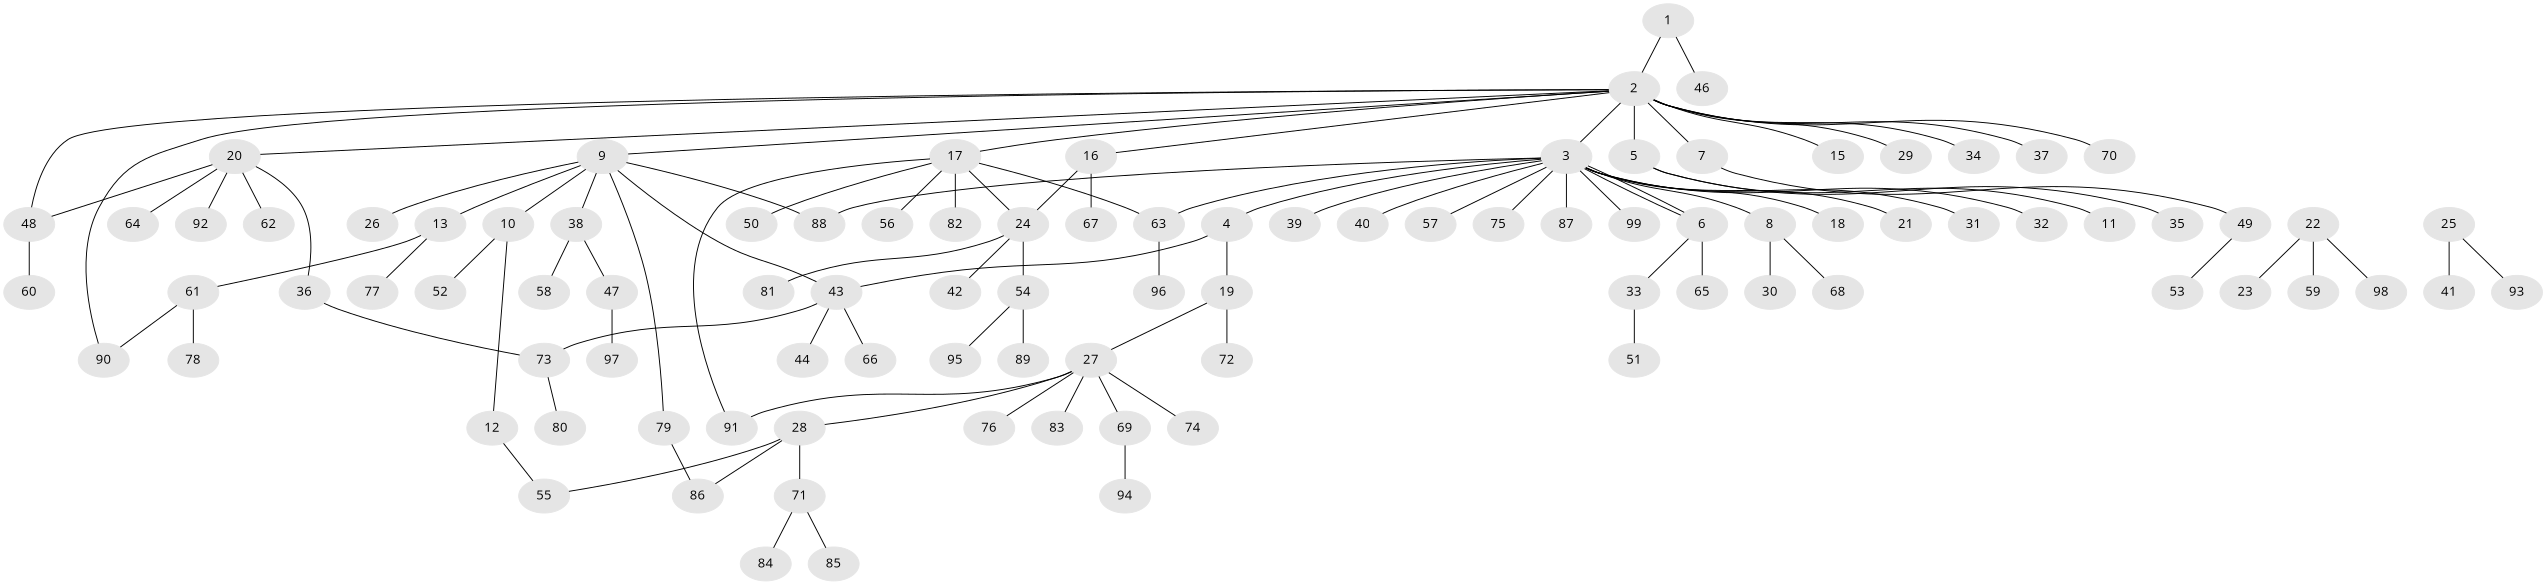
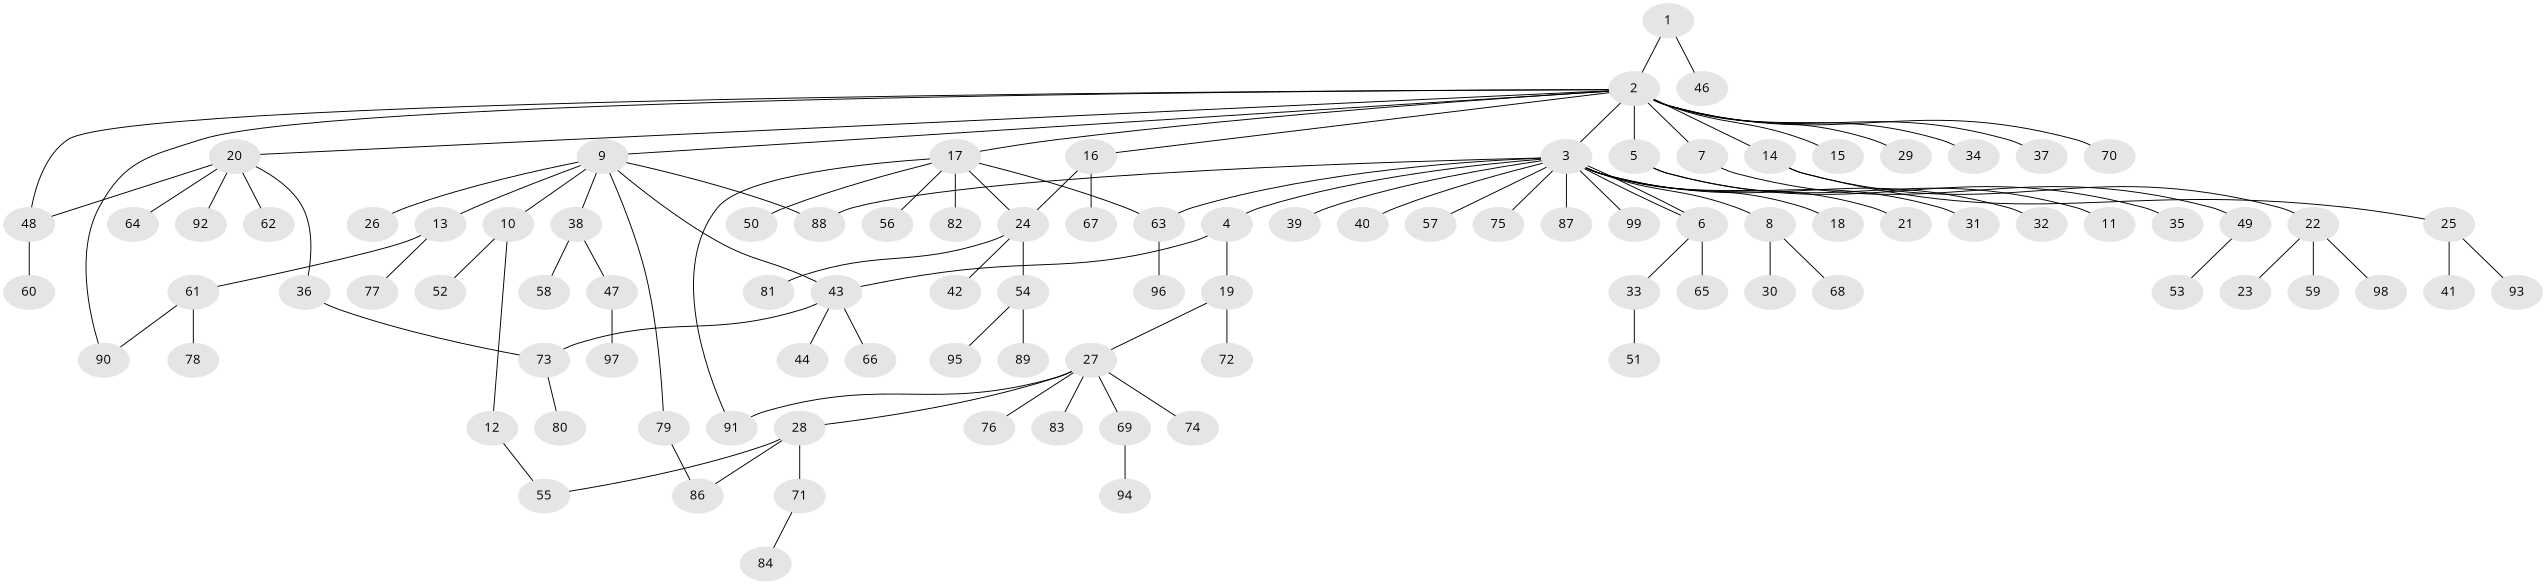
  graph {
    fontname="Open Sans"
    node [color=gray90 fontname="Open Sans" style=filled]
    edge [fontname="Open Sans"]
    1
    2
    46
    3
    5
    7
    9
+   14
    15
    16
    17
    20
    29
    34
    37
    48
    70
    90
    4
    6
    8
    18
    21
    31
    32
    39
    40
    57
    63
    75
    87
    88
    99
    11
    35
    49
    43
    10
    13
    26
    38
    79
    22
    25
    24
    67
    50
    56
    82
    91
    36
    62
    64
    92
    60
    19
    33
    65
    30
    68
    96
    27
    72
    73
    44
    66
    51
    53
    12
    52
    61
    77
    47
    58
    86
    55
    78
    23
    59
    98
    41
    93
    42
    54
    81
    28
    69
    74
    76
    83
    89
    95
    71
    94
    84
-   85
    80
    97
    1 -- 2
    1 -- 46
    2 -- 3
    2 -- 5
    2 -- 7
    2 -- 9
+   2 -- 14
    2 -- 15
    2 -- 16
    2 -- 17
    2 -- 20
    2 -- 29
    2 -- 34
    2 -- 37
    2 -- 48
    2 -- 70
    2 -- 90
    3 -- 4
    3 -- 6
    3 -- 6
    3 -- 8
    3 -- 18
    3 -- 21
    3 -- 31
    3 -- 32
    3 -- 39
    3 -- 40
    3 -- 57
    3 -- 63
    3 -- 75
    3 -- 87
    3 -- 88
    3 -- 99
    5 -- 11
    5 -- 35
    7 -- 49
    9 -- 88
    9 -- 43
    9 -- 10
    9 -- 13
    9 -- 26
    9 -- 38
    9 -- 79
+   14 -- 22
+   14 -- 25
    16 -- 24
    16 -- 67
    17 -- 63
    17 -- 24
    17 -- 50
    17 -- 56
    17 -- 82
    17 -- 91
    20 -- 48
    20 -- 36
    20 -- 62
    20 -- 64
    20 -- 92
    48 -- 60
    4 -- 43
    4 -- 19
    6 -- 33
    6 -- 65
    8 -- 30
    8 -- 68
    63 -- 96
    49 -- 53
    43 -- 73
    43 -- 44
    43 -- 66
    10 -- 12
    10 -- 52
    13 -- 61
    13 -- 77
    38 -- 47
    38 -- 58
    79 -- 86
    22 -- 23
    22 -- 59
    22 -- 98
    25 -- 41
    25 -- 93
    24 -- 42
    24 -- 54
    24 -- 81
    36 -- 73
    19 -- 27
    19 -- 72
    33 -- 51
    27 -- 91
    27 -- 28
    27 -- 69
    27 -- 74
    27 -- 76
    27 -- 83
    73 -- 80
    12 -- 55
    61 -- 90
    61 -- 78
    47 -- 97
    54 -- 89
    54 -- 95
    28 -- 86
    28 -- 55
    28 -- 71
    69 -- 94
    71 -- 84
-   71 -- 85
  }
